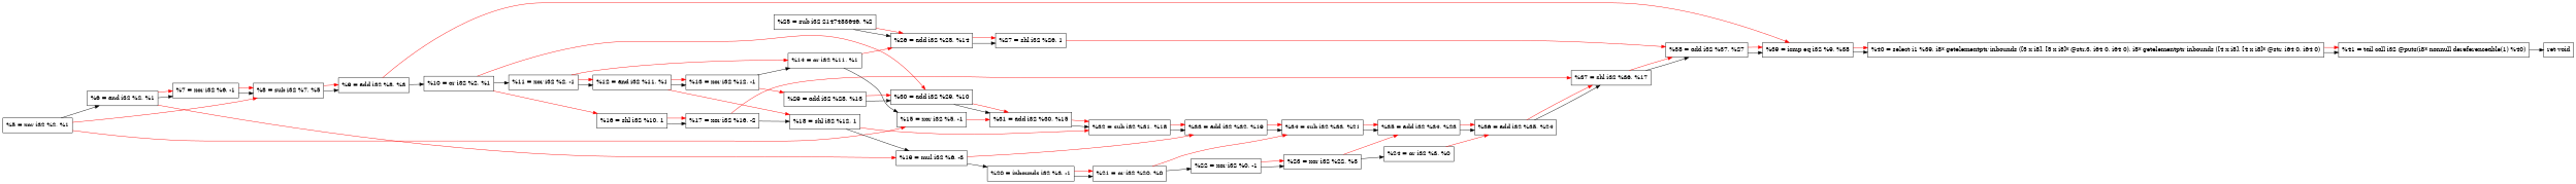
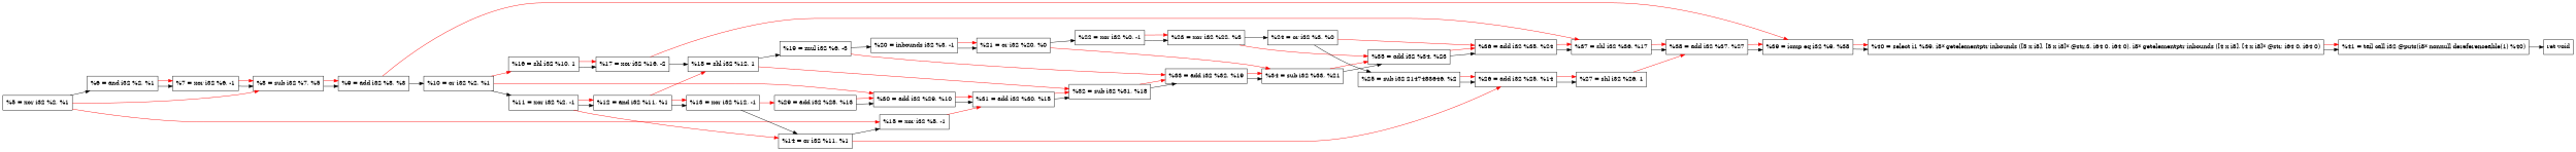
  digraph {
    rankdir=LR
    node [shape=record]
    edge [color=red]
    n1 [label="  %5 = xor i32 %2, %1"]
    n2 [label="  %6 = and i32 %2, %1"]
    n3 [label="  %8 = sub i32 %7, %5"]
    n4 [label="  %15 = xor i32 %5, -1"]
    n5 [label="  %7 = xor i32 %6, -1"]
    n6 [label="  %19 = mul i32 %6, -3"]
    n7 [label="  %9 = add i32 %8, %3"]
    n8 [label="  %31 = add i32 %30, %15"]
    n9 [label="%20 = inbounds i32 %3, -1"]
    n10 [label="  %33 = add i32 %32, %19"]
    n11 [label="  %10 = or i32 %2, %1"]
    n12 [label="  %39 = icmp eq i32 %9, %38"]
    n13 [label="  %11 = xor i32 %2, -1"]
    n14 [label="  %16 = shl i32 %10, 1"]
    n15 [label="  %30 = add i32 %29, %10"]
    n16 [label="  %40 = select i1 %39, i8* getelementptr inbounds ([5 x i8], [5 x i8]* @str.3, i64 0, i64 0), i8* getelementptr inbounds ([4 x i8], [4 x i8]* @str, i64 0, i64 0)"]
    n17 [label="  %12 = and i32 %11, %1"]
    n18 [label="  %14 = or i32 %11, %1"]
    n19 [label="  %17 = xor i32 %16, -2"]
    n20 [label="  %13 = xor i32 %12, -1"]
    n21 [label="  %18 = shl i32 %12, 1"]
    n22 [label="  %26 = add i32 %25, %14"]
    n23 [label="  %29 = add i32 %28, %13"]
    n24 [label="  %32 = sub i32 %31, %18"]
    n25 [label="  %27 = shl i32 %26, 1"]
    n26 [label="%37 = shl i32 %36, %17"]
    n27 [label="  %38 = add i32 %37, %27"]
    n28 [label="  %21 = or i32 %20, %0"]
    n29 [label="  %34 = sub i32 %33, %21"]
    n30 [label="  %22 = xor i32 %0, -1"]
    n31 [label="  %23 = xor i32 %22, %3"]
    n32 [label="  %35 = add i32 %34, %23"]
    n33 [label="  %24 = or i32 %3, %0"]
    n34 [label="  %25 = sub i32 2147483646, %2"]
    n35 [label="  %36 = add i32 %35, %24"]
    n36 [label="  %41 = tail call i32 @puts(i8* nonnull dereferenceable(1) %40)"]
    n37 [label="  ret void"]
    n1 -> n2 [color=""]
    n1 -> n3
    n1 -> n4
    n2 -> n5 [color=""]
    n2 -> n5
-   n2 -> n6
    n3 -> n7 [color=""]
    n3 -> n7
    n4 -> n8
    n5 -> n3 [color=""]
    n5 -> n3
    n6 -> n9 [color=""]
    n6 -> n10
    n7 -> n11 [color=""]
    n7 -> n12
    n8 -> n24 [color=""]
    n8 -> n24
    n9 -> n28 [color=""]
    n9 -> n28
    n10 -> n29 [color=""]
    n10 -> n29
    n11 -> n13 [color=""]
    n11 -> n14
    n11 -> n15
    n12 -> n16 [color=""]
    n12 -> n16
    n13 -> n17 [color=""]
    n13 -> n17
    n13 -> n18
    n14 -> n19 [color=""]
    n14 -> n19
    n15 -> n8 [color=""]
    n15 -> n8
    n16 -> n36 [color=""]
    n16 -> n36
    n17 -> n20 [color=""]
    n17 -> n20
    n17 -> n21
    n18 -> n4 [color=""]
    n18 -> n22
    n19 -> n21 [color=""]
    n19 -> n26
    n20 -> n18 [color=""]
    n20 -> n23
    n21 -> n6 [color=""]
    n21 -> n24
    n22 -> n25 [color=""]
    n22 -> n25
    n23 -> n15 [color=""]
    n23 -> n15
    n24 -> n10 [color=""]
    n24 -> n10
    n25 -> n27
    n26 -> n27 [color=""]
    n26 -> n27
    n27 -> n12 [color=""]
    n27 -> n12
    n28 -> n29
    n28 -> n30 [color=""]
    n29 -> n32 [color=""]
    n29 -> n32
    n30 -> n31 [color=""]
    n30 -> n31
    n31 -> n32
    n31 -> n33 [color=""]
    n32 -> n35 [color=""]
    n32 -> n35
+   n33 -> n34 [color=""]
    n33 -> n35
    n34 -> n22 [color=""]
    n34 -> n22
    n35 -> n26 [color=""]
    n35 -> n26
    n36 -> n37 [color=""]
  }
